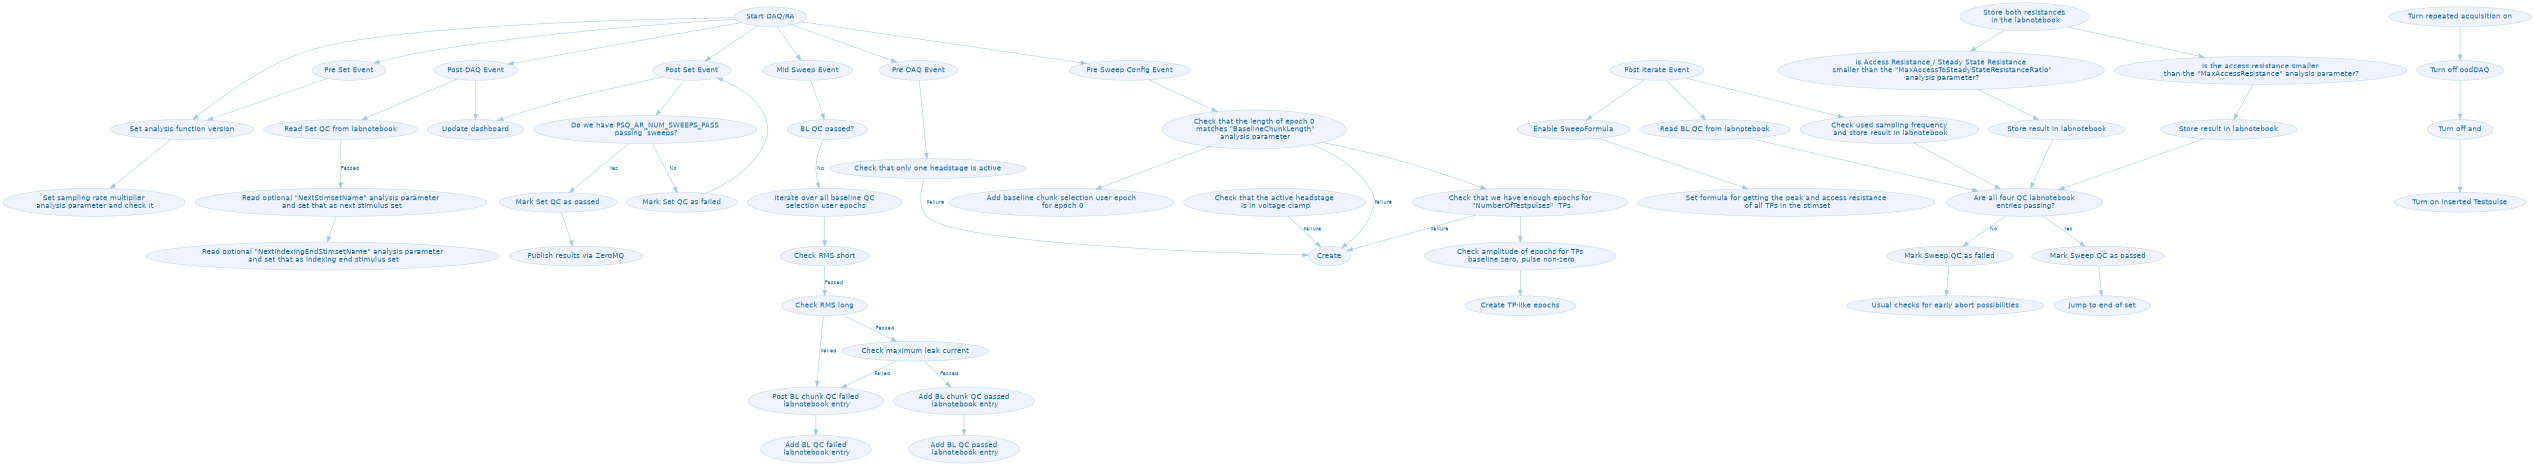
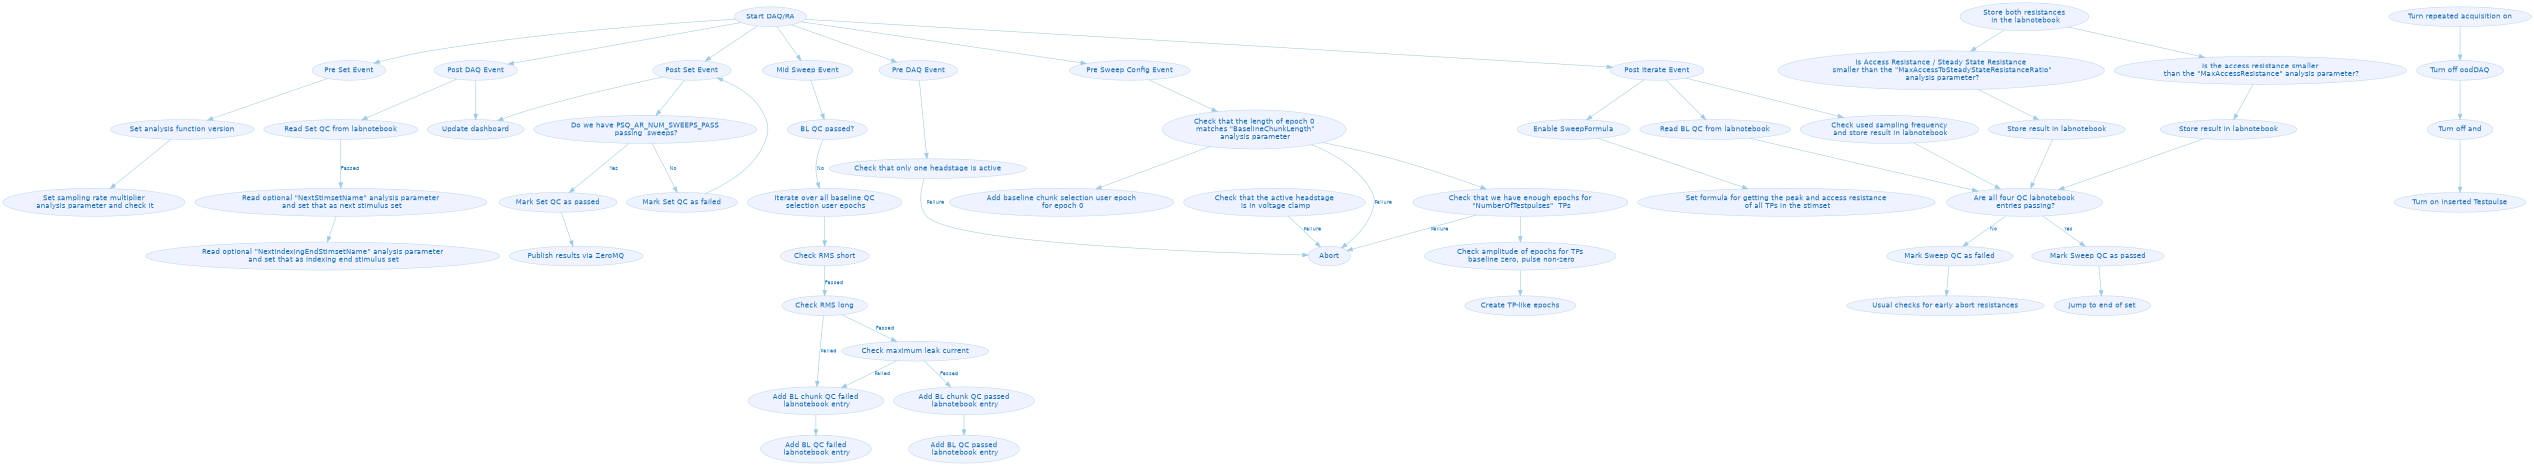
  digraph {
    color=white
    compound=true
    fontcolor=black
    fontname=Helvetica
    fontsize=14
    penwidth=0.1
    node [color="#bdd7e7" fillcolor="#eff3ff" fontcolor="#2171b5" fontname=Helvetica fontsize=13 shape=ellipse style=filled]
    edge [color="#9ecae1" fontcolor="#3182bd" fontname=Helvetica fontsize=10 style=solid]
    n1 [label="Start DAQ/RA"]
    n2 [label="Pre Sweep Config Event"]
    n3 [label="Pre DAQ Event"]
    n4 [label="Post Set Event"]
    n5 [label="Pre Set Event"]
    n6 [label="Post Iterate Event"]
    n7 [label="Post DAQ Event"]
    n8 [label="Mid Sweep Event"]
    n9 [label="Check that the length of epoch 0\n matches \"BaselineChunkLength\"\n analysis parameter"]
    n10 [label="Check that only one headstage is active"]
    n11 [label="Update dashboard"]
    n12 [label="Do we have PSQ_AR_NUM_SWEEPS_PASS\n passing  sweeps?"]
    n13 [label="Set analysis function version"]
    n14 [label="Check used sampling frequency\n and store result in labnotebook"]
    n15 [label="Read BL QC from labnotebook"]
    n16 [label="Enable SweepFormula"]
    n17 [label="Read Set QC from labnotebook"]
    n18 [label="BL QC passed?"]
-   n19 [label=Create]
+   n19 [label=Abort]
    n20 [label="Check that we have enough epochs for\n \"NumberOfTestpulses\"  TPs"]
    n21 [label="Add baseline chunk selection user epoch\n for epoch 0"]
    n22 [label="Mark Set QC as failed"]
    n23 [label="Mark Set QC as passed"]
    n24 [label="Set sampling rate multiplier\n analysis parameter and check it"]
    n25 [label="Are all four QC labnotebook\n entries passing?"]
    n26 [label="Set formula for getting the peak and access resistance\n of all TPs in the stimset"]
    n27 [label="Read optional \"NextStimsetName\" analysis parameter\n and set that as next stimulus set"]
    n28 [label="Iterate over all baseline QC\n selection user epochs"]
    n29 [label="Check amplitude of epochs for TPs\n baseline zero, pulse non-zero"]
    n30 [label="Turn repeated acquisition on"]
    n31 [label="Turn off oodDAQ"]
    n32 [label="Publish results via ZeroMQ"]
    n33 [label="Mark Sweep QC as failed"]
    n34 [label="Mark Sweep QC as passed"]
    n35 [label="Read optional \"NextIndexingEndStimsetName\" analysis parameter\n and set that as indexing end stimulus set"]
    n36 [label="Check RMS short"]
    n37 [label="Create TP-like epochs"]
    n38 [label="Check that the active headstage\n is in voltage clamp"]
    n39 [label="Turn off and"]
-   n40 [label="Usual checks for early abort possibilities"]
+   n40 [label="Usual checks for early abort resistances"]
    n41 [label="Jump to end of set"]
    n42 [label="Check RMS long"]
    n43 [label="Turn on inserted Testpulse"]
    n44 [label="Store both resistances\n in the labnotebook"]
    n45 [label="Is Access Resistance / Steady State Resistance\n smaller than the \"MaxAccessToSteadyStateResistanceRatio\"\n analysis parameter?"]
    n46 [label="Is the access resistance smaller\n than the \"MaxAccessResistance\" analysis parameter?"]
-   n47 [label="Post BL chunk QC failed\n labnotebook entry"]
+   n47 [label="Add BL chunk QC failed\n labnotebook entry"]
    n48 [label="Check maximum leak current"]
    n49 [label="Add BL QC failed\n labnotebook entry"]
    n50 [label="Add BL chunk QC passed\n labnotebook entry"]
    n51 [label="Add BL QC passed\n labnotebook entry"]
    n52 [label="Store result in labnotebook"]
    n53 [label="Store result in labnotebook"]
    n1 -> n2
    n1 -> n3
    n1 -> n4
    n1 -> n5
-   n1 -> n13
+   n1 -> n6
    n1 -> n7
    n1 -> n8
    n2 -> n9
    n3 -> n10
    n4 -> n11
    n4 -> n12
    n5 -> n13
    n6 -> n14
    n6 -> n15
    n6 -> n16
    n7 -> n11
    n7 -> n17
    n8 -> n18
    n9 -> n19 [label=Failure]
    n9 -> n20
    n9 -> n21
    n10 -> n19 [label=Failure]
    n12 -> n22 [label=No]
    n12 -> n23 [label=Yes]
    n13 -> n24
    n14 -> n25
    n15 -> n25
    n16 -> n26
    n17 -> n27 [label=Passed]
    n18 -> n28 [label=No]
    n20 -> n19 [label=Failure]
    n20 -> n29
    n22 -> n4
    n23 -> n32
    n25 -> n33 [label=No]
    n25 -> n34 [label=Yes]
    n27 -> n35
    n28 -> n36
    n29 -> n37
    n30 -> n31
    n31 -> n39
    n33 -> n40
    n34 -> n41
    n36 -> n42 [label=Passed]
    n38 -> n19 [label=Failure]
    n39 -> n43
    n42 -> n47 [label=Failed]
    n42 -> n48 [label=Passed]
    n44 -> n45
    n44 -> n46
    n45 -> n52
    n46 -> n53
    n47 -> n49
    n48 -> n47 [label=Failed]
    n48 -> n50 [label=Passed]
    n50 -> n51
    n52 -> n25
    n53 -> n25
  }
